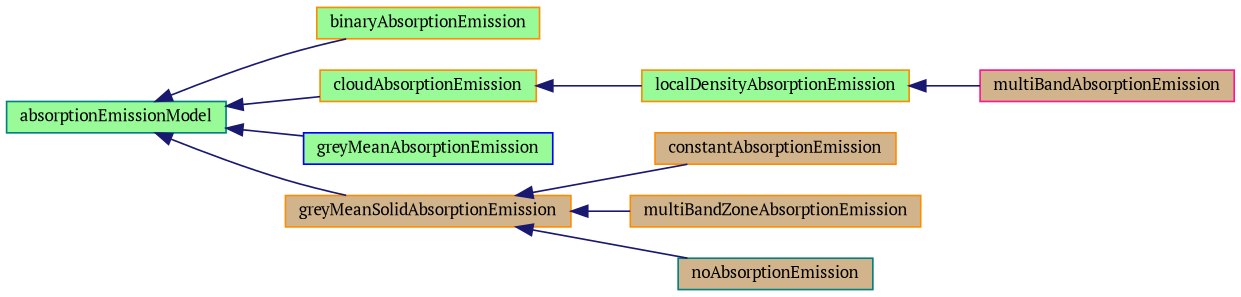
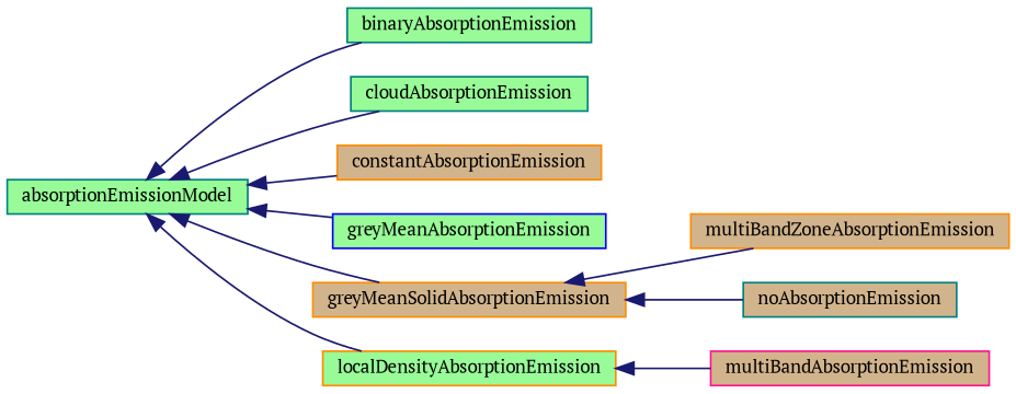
  digraph {
    fontname="PT Serif"
    rankdir=LR
    node [color=darkorange fillcolor=palegreen fontname="PT Serif" fontsize=10 shape=record style=filled]
    edge [color=midnightblue dir=back fontname="PT Serif" fontsize=10 labelfontname=Helvetica labelfontsize=10 style=solid]
    n1 [color=teal fontcolor=black height=0.2 label=absorptionEmissionModel width=0.4]
-   n2 [height=0.2 label=binaryAbsorptionEmission width=0.4]
-   n3 [height=0.2 label=cloudAbsorptionEmission width=0.4]
+   n2 [color=teal height=0.2 label=binaryAbsorptionEmission width=0.4]
+   n3 [color=teal height=0.2 label=cloudAbsorptionEmission width=0.4]
    n4 [fillcolor=tan height=0.2 label=constantAbsorptionEmission width=0.4]
    n5 [color=blue height=0.2 label=greyMeanAbsorptionEmission width=0.4]
    n6 [fillcolor=tan height=0.2 label=greyMeanSolidAbsorptionEmission width=0.4]
    n7 [height=0.2 label=localDensityAbsorptionEmission width=0.4]
    n8 [fillcolor=tan height=0.2 label=multiBandZoneAbsorptionEmission width=0.4]
    n9 [color=teal fillcolor=tan height=0.2 label=noAbsorptionEmission width=0.4]
    n10 [color=deeppink fillcolor=tan height=0.2 label=multiBandAbsorptionEmission width=0.4]
    n1 -> n2
    n1 -> n3
-   n6 -> n4
+   n1 -> n4
    n1 -> n5
    n1 -> n6
-   n3 -> n7
+   n1 -> n7
    n6 -> n8
    n6 -> n9
    n7 -> n10
  }
